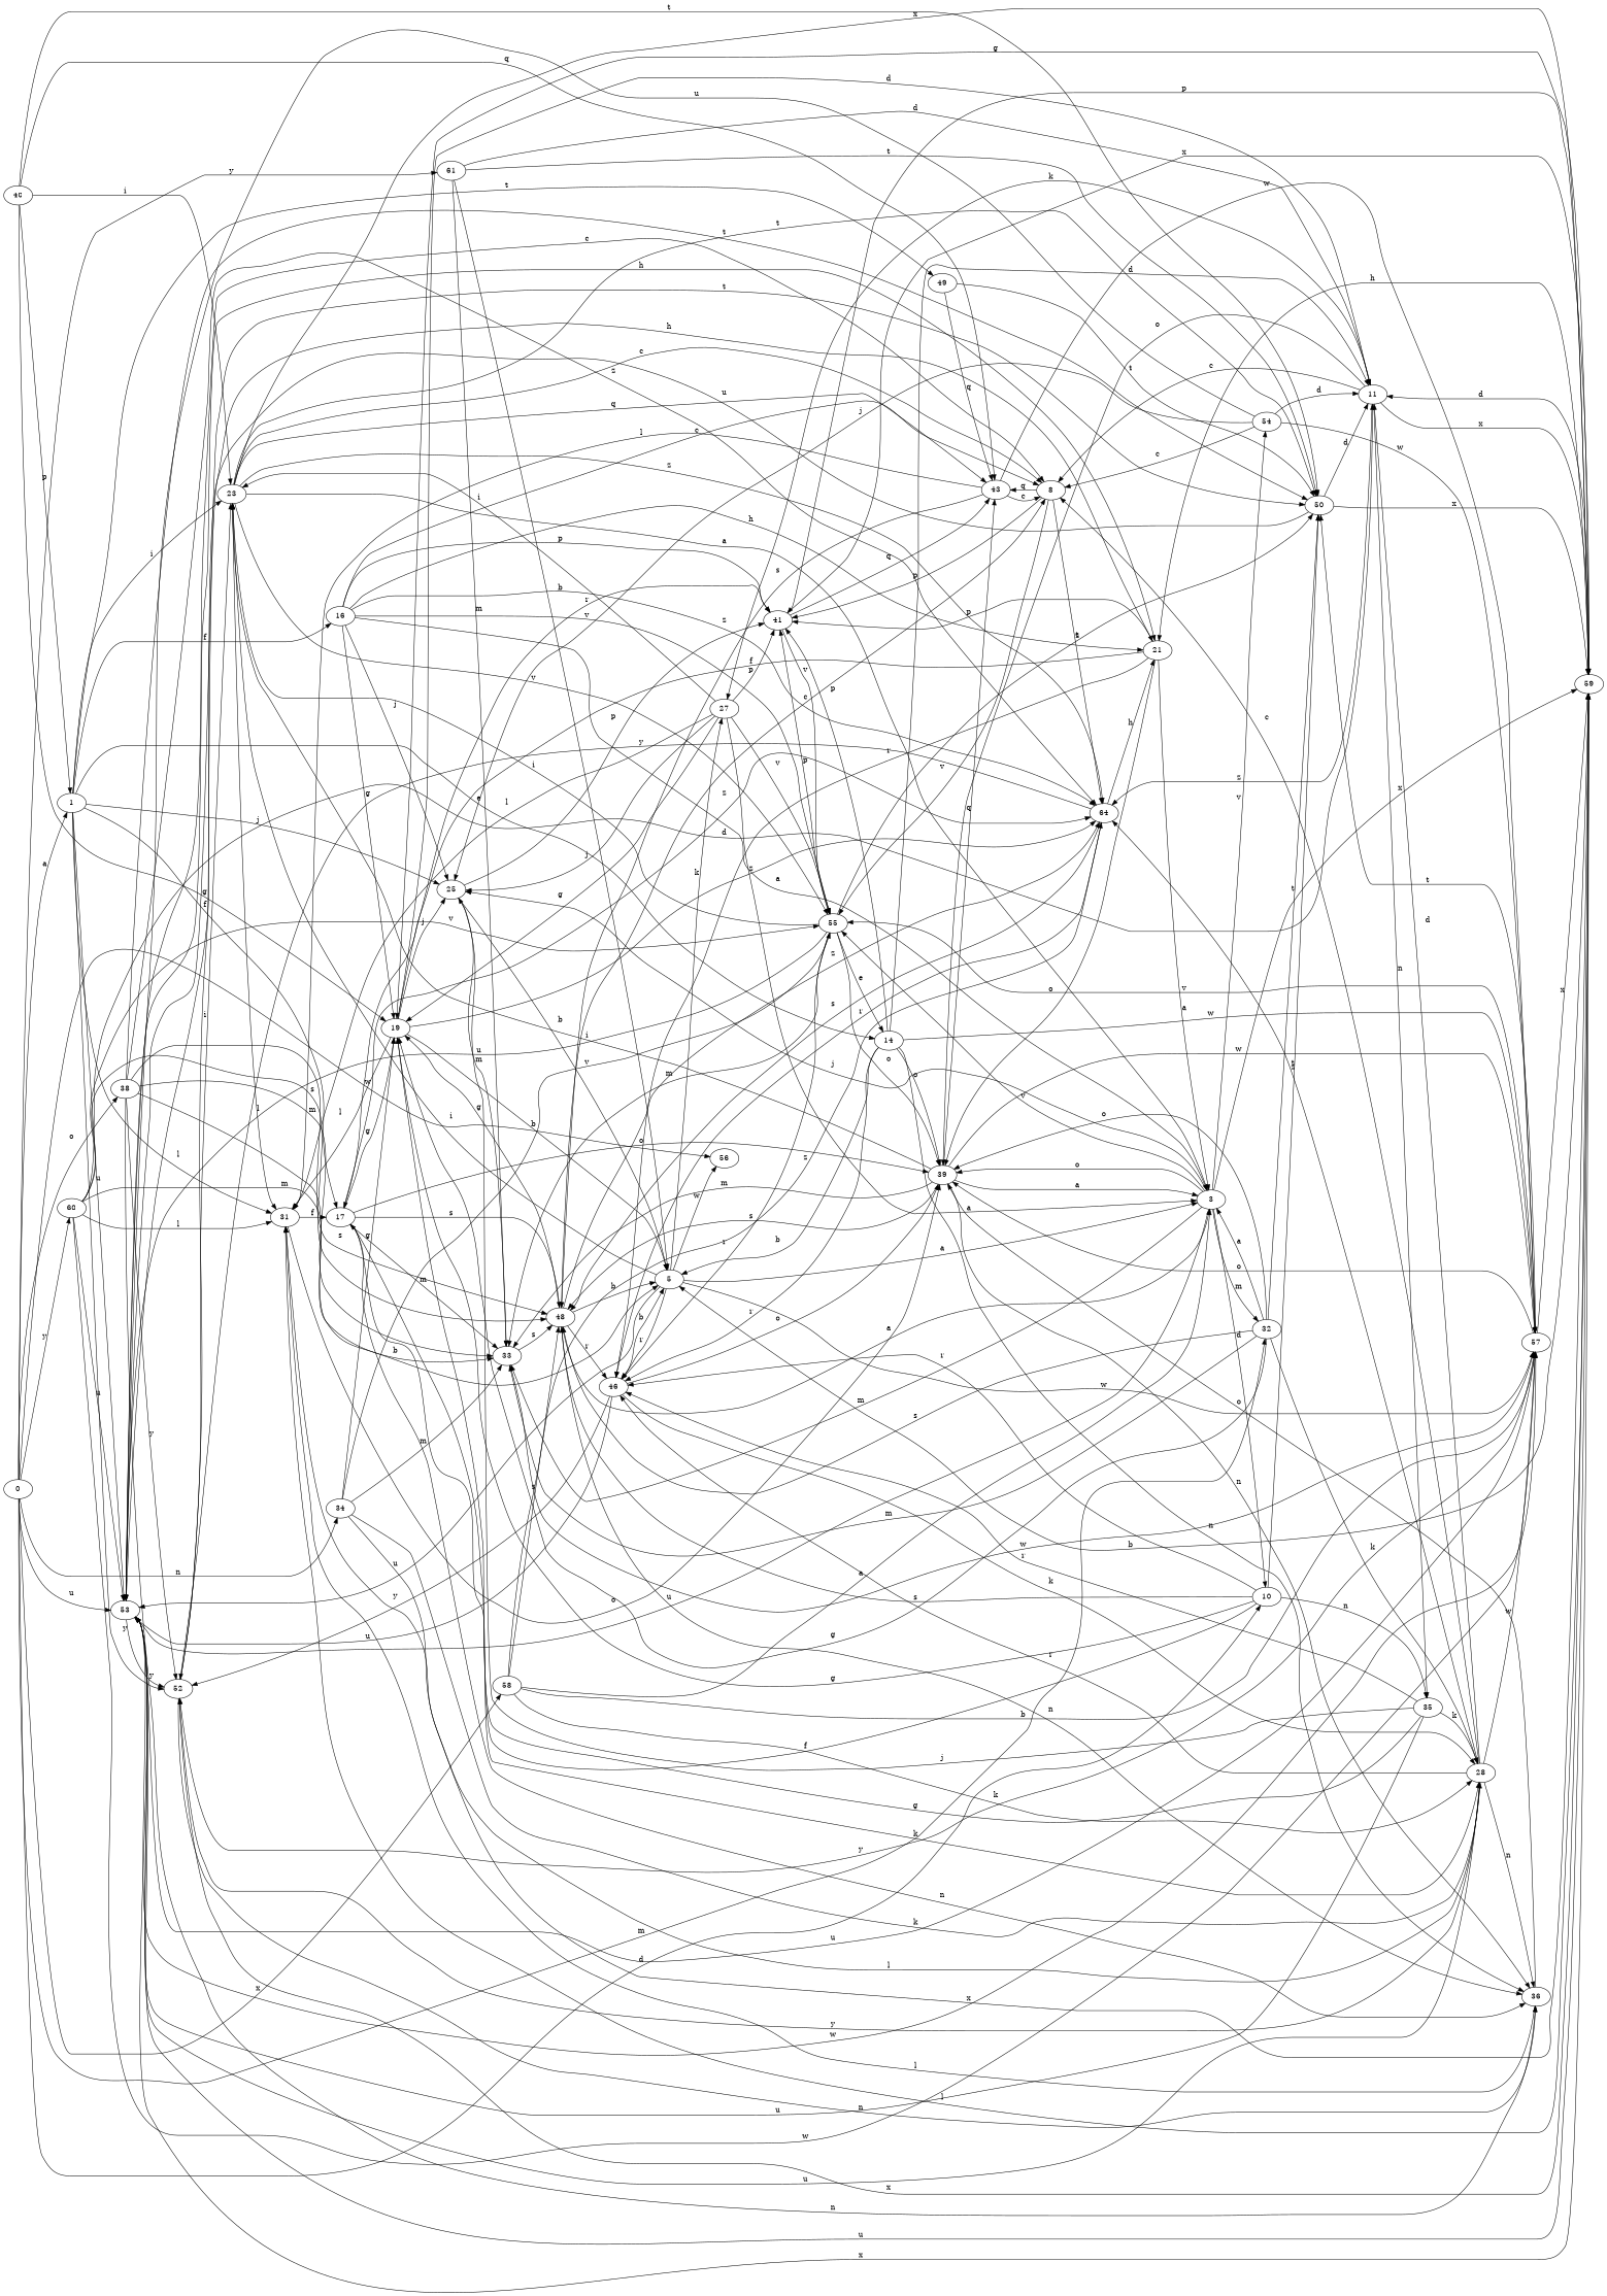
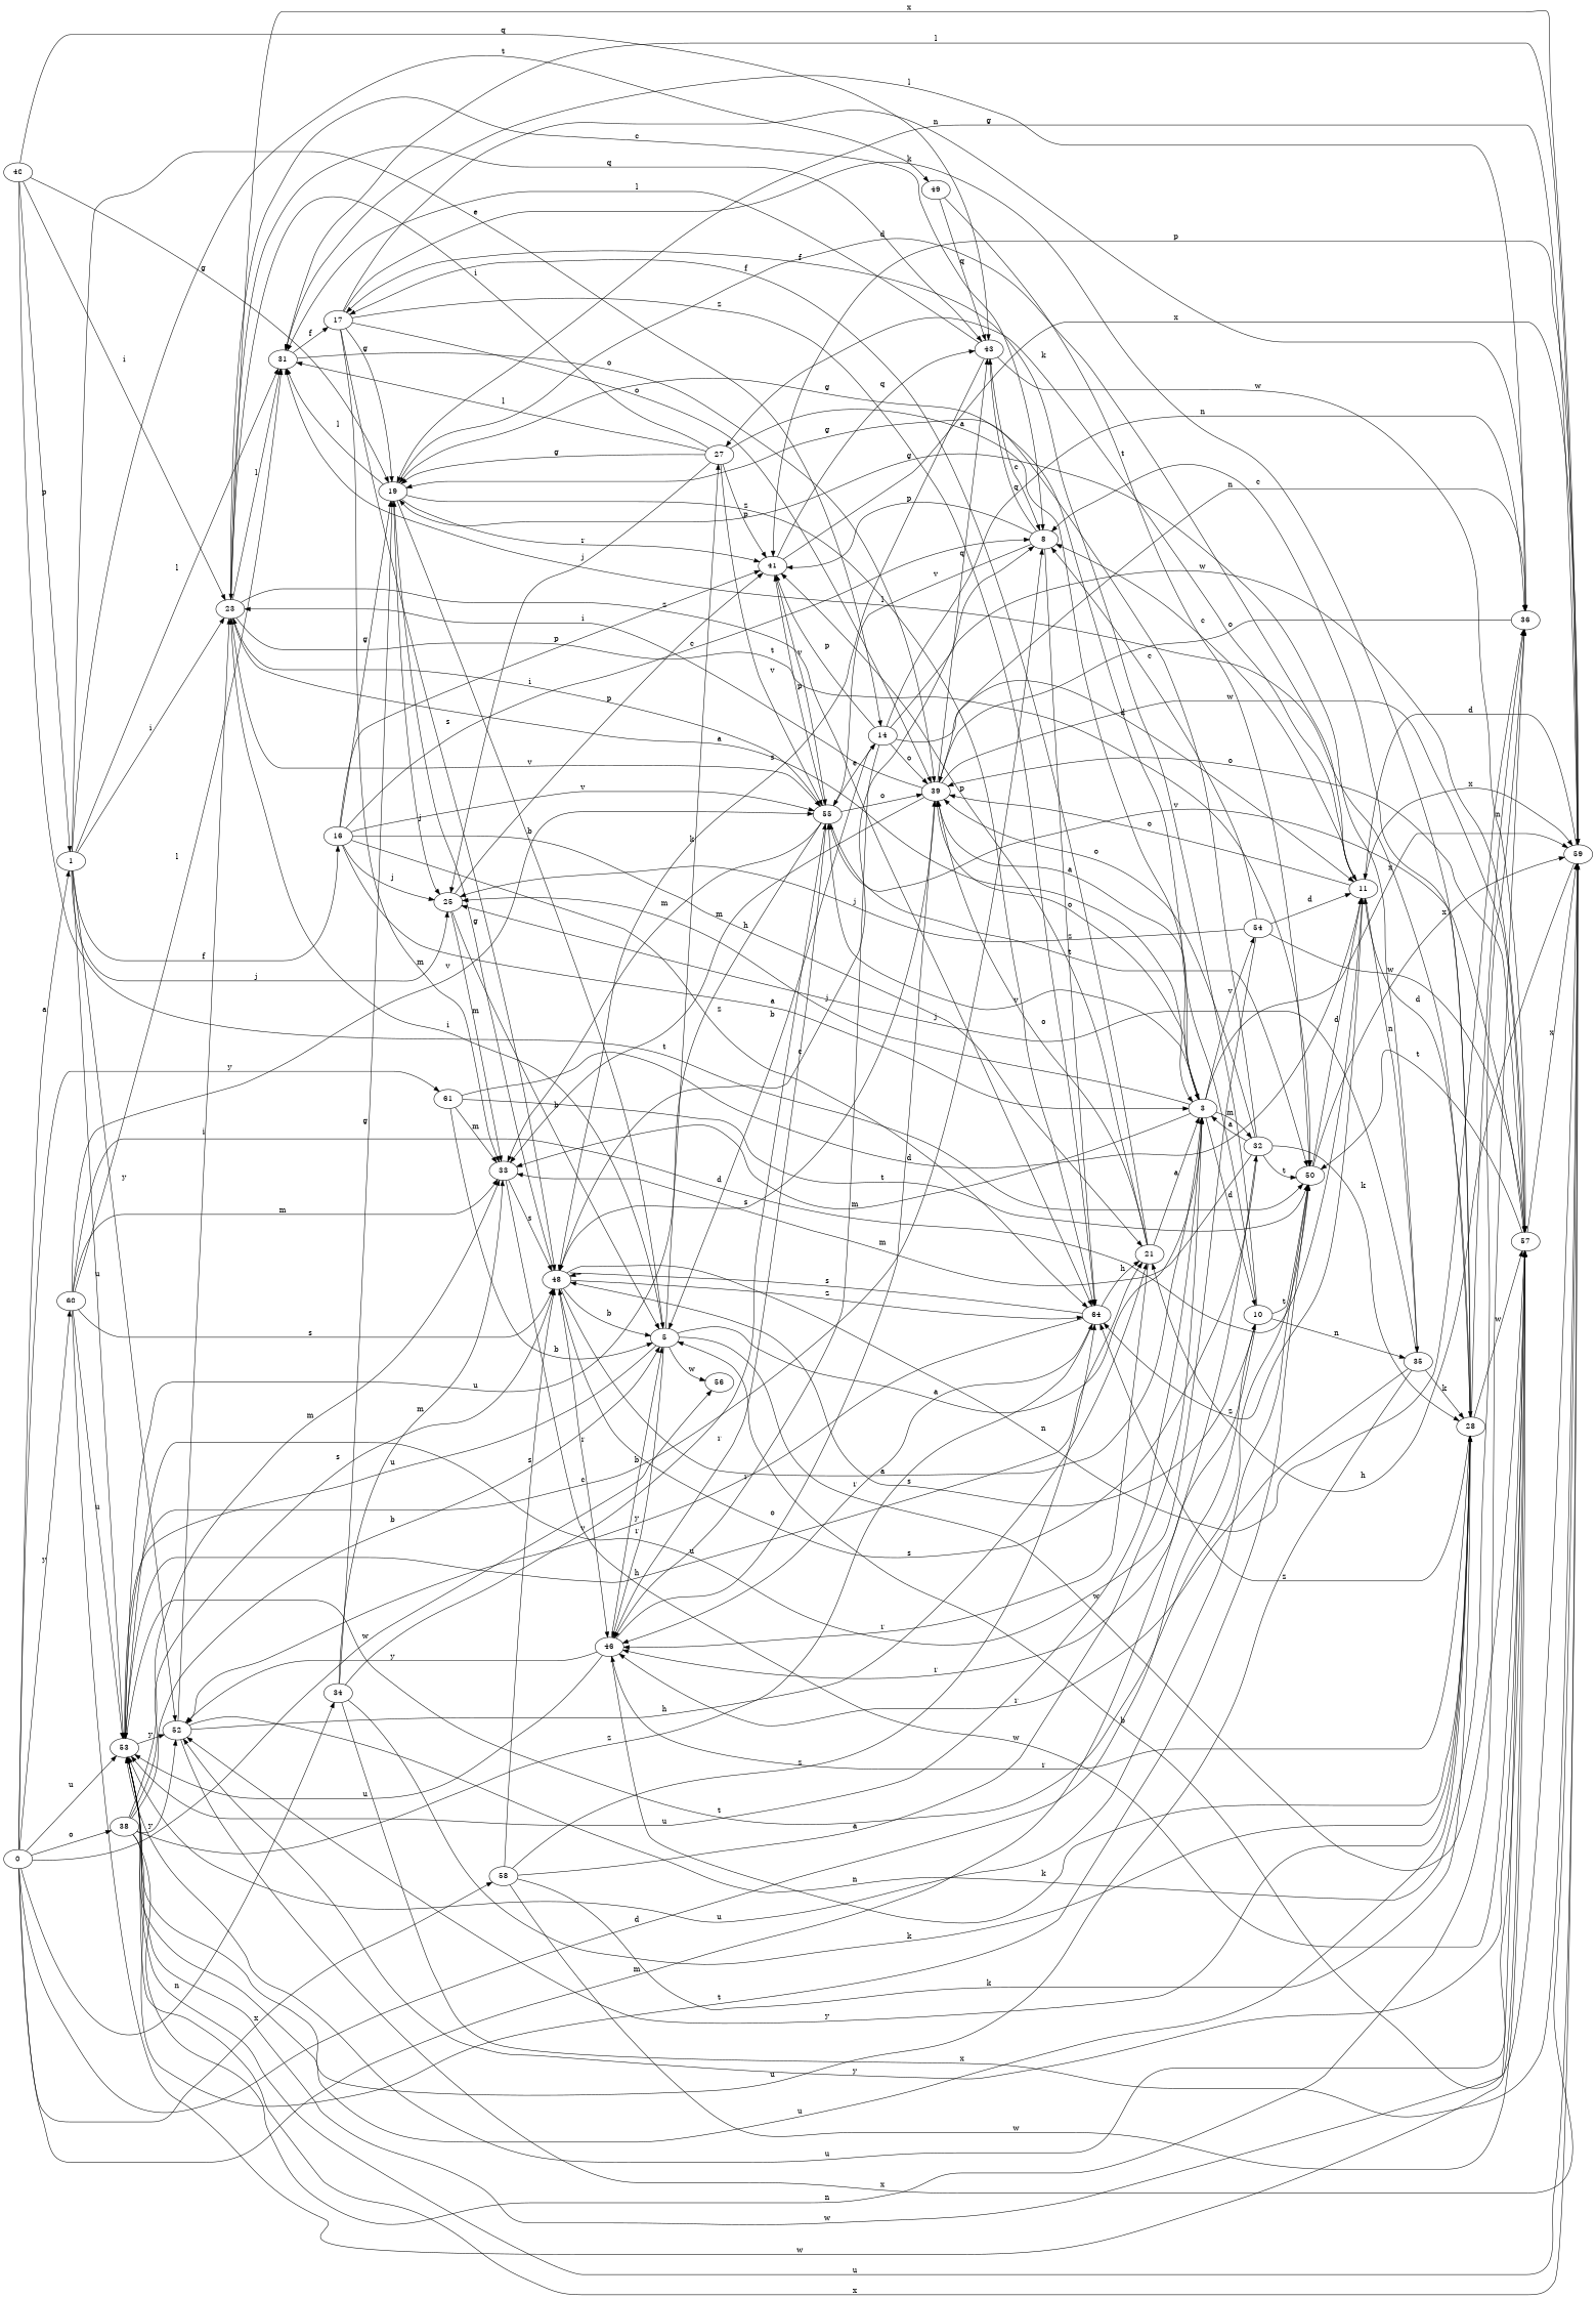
  strict digraph {
    rankdir=LR
    0
    1
    10
    32
    34
    38
    53
    56
    58
    60
    61
    14
    16
    17
    23
    25
    31
    49
    n19 [label=52]
    46
    19
    35
    48
    50
    3
    33
    39
    28
    55
    59
    5
    64
    36
    57
    8
    21
    11
    41
    43
    40
    54
    27
    0 -> 1 [label=a]
    0 -> 10 [label=d]
    0 -> 32 [label=m]
    0 -> 34 [label=n]
    0 -> 38 [label=o]
    0 -> 53 [label=u]
    0 -> 56 [label=w]
    0 -> 58 [label=x]
    0 -> 60 [label=y]
    0 -> 61 [label=y]
    1 -> 53 [label=u]
    1 -> 14 [label=e]
    1 -> 16 [label=f]
-   1 -> 17 [label=f]
    1 -> 23 [label=i]
    1 -> 25 [label=j]
    1 -> 31 [label=l]
    1 -> 49 [label=t]
    1 -> n19 [label=y]
    10 -> 17 [label=f]
    10 -> 46 [label=r]
    10 -> 19 [label=g]
    10 -> 35 [label=n]
    10 -> 48 [label=s]
    10 -> 50 [label=t]
    32 -> 19 [label=g]
    32 -> 48 [label=s]
    32 -> 50 [label=t]
    32 -> 3 [label=a]
    32 -> 33 [label=m]
    32 -> 39 [label=o]
    32 -> 28 [label=k]
    34 -> 19 [label=g]
    34 -> 33 [label=m]
    34 -> 28 [label=k]
    34 -> 55 [label=v]
    34 -> 59 [label=x]
    38 -> n19 [label=y]
    38 -> 48 [label=s]
    38 -> 50 [label=t]
    38 -> 33 [label=m]
    38 -> 5 [label=b]
    38 -> 64 [label=z]
    38 -> 36 [label=n]
    53 -> n19 [label=y]
    53 -> 50 [label=t]
    53 -> 59 [label=x]
    53 -> 57 [label=w]
    53 -> 8 [label=c]
    53 -> 21 [label=h]
    58 -> 48 [label=s]
    58 -> 3 [label=a]
    58 -> 28 [label=k]
    58 -> 64 [label=z]
-   58 -> 57 [label=b]
+   58 -> 57 [label=w]
    60 -> 53 [label=u]
    60 -> 31 [label=l]
    60 -> 48 [label=s]
    60 -> 33 [label=m]
    60 -> 55 [label=v]
    60 -> 57 [label=w]
    60 -> 11 [label=d]
    61 -> 50 [label=t]
    61 -> 33 [label=m]
    61 -> 5 [label=b]
    61 -> 11 [label=d]
    14 -> 46 [label=r]
    14 -> 39 [label=o]
    14 -> 5 [label=b]
    14 -> 36 [label=n]
    14 -> 57 [label=w]
    14 -> 11 [label=d]
    14 -> 41 [label=p]
    16 -> 25 [label=j]
    16 -> 19 [label=g]
    16 -> 3 [label=a]
    16 -> 55 [label=v]
    16 -> 64 [label=z]
    16 -> 8 [label=c]
    16 -> 21 [label=h]
    16 -> 41 [label=p]
    17 -> 19 [label=g]
    17 -> 48 [label=s]
    17 -> 33 [label=m]
    17 -> 39 [label=o]
    17 -> 28 [label=k]
    17 -> 64 [label=z]
    17 -> 36 [label=n]
    23 -> 31 [label=l]
    23 -> 50 [label=t]
    23 -> 3 [label=a]
    23 -> 55 [label=v]
    23 -> 59 [label=x]
    23 -> 64 [label=z]
    23 -> 8 [label=c]
    23 -> 43 [label=q]
    25 -> 33 [label=m]
    25 -> 5 [label=b]
    25 -> 41 [label=p]
    31 -> 17 [label=f]
    31 -> 39 [label=o]
    49 -> 50 [label=t]
    49 -> 43 [label=q]
    n19 -> 23 [label=i]
    n19 -> 59 [label=x]
    n19 -> 36 [label=n]
    n19 -> 21 [label=h]
    46 -> 53 [label=u]
    46 -> n19 [label=y]
    46 -> 39 [label=o]
    46 -> 28 [label=k]
    46 -> 5 [label=b]
    19 -> 25 [label=j]
    19 -> 31 [label=l]
    19 -> 5 [label=b]
    19 -> 64 [label=z]
    19 -> 11 [label=d]
    19 -> 41 [label=r]
    35 -> 53 [label=u]
    35 -> 25 [label=j]
    35 -> 46 [label=r]
    35 -> 19 [label=g]
    35 -> 28 [label=k]
    48 -> 46 [label=r]
    48 -> 19 [label=g]
    48 -> 3 [label=a]
    48 -> 5 [label=b]
    48 -> 64 [label=z]
    48 -> 36 [label=n]
    48 -> 8 [label=c]
    50 -> 53 [label=u]
    50 -> 59 [label=x]
    50 -> 11 [label=d]
    3 -> 10 [label=d]
    3 -> 32 [label=m]
    3 -> 53 [label=u]
    3 -> 25 [label=j]
    3 -> 33 [label=m]
    3 -> 39 [label=o]
    3 -> 55 [label=v]
    3 -> 59 [label=x]
    3 -> 54 [label=v]
    33 -> 48 [label=s]
    33 -> 57 [label=w]
    39 -> 23 [label=i]
    39 -> 48 [label=s]
    39 -> 3 [label=a]
    39 -> 33 [label=m]
    39 -> 36 [label=n]
    39 -> 57 [label=w]
    39 -> 43 [label=q]
    28 -> 53 [label=u]
    28 -> 31 [label=l]
    28 -> n19 [label=y]
    28 -> 46 [label=r]
    28 -> 64 [label=z]
    28 -> 36 [label=n]
    28 -> 57 [label=w]
    28 -> 8 [label=c]
    28 -> 11 [label=d]
    55 -> 53 [label=u]
    55 -> 14 [label=e]
    55 -> 23 [label=i]
    55 -> 46 [label=r]
    55 -> 50 [label=t]
    55 -> 33 [label=m]
    55 -> 39 [label=o]
    55 -> 41 [label=p]
    59 -> 53 [label=u]
    59 -> 31 [label=l]
    59 -> 19 [label=g]
    59 -> 5 [label=b]
    59 -> 21 [label=h]
    59 -> 11 [label=d]
    59 -> 41 [label=p]
    5 -> 53 [label=u]
    5 -> 56 [label=w]
    5 -> 23 [label=i]
    5 -> 46 [label=r]
    5 -> 3 [label=a]
    5 -> 57 [label=w]
    5 -> 27 [label=k]
    64 -> n19 [label=y]
    64 -> 46 [label=r]
    64 -> 48 [label=s]
    64 -> 21 [label=h]
    36 -> 31 [label=l]
    36 -> 39 [label=o]
    57 -> 53 [label=u]
    57 -> n19 [label=y]
    57 -> 50 [label=t]
    57 -> 39 [label=o]
    57 -> 55 [label=v]
    57 -> 59 [label=x]
    8 -> 55 [label=v]
    8 -> 64 [label=z]
    8 -> 41 [label=p]
    8 -> 43 [label=q]
    21 -> 17 [label=f]
    21 -> 46 [label=r]
    21 -> 3 [label=a]
    21 -> 39 [label=o]
    21 -> 41 [label=p]
    11 -> 35 [label=n]
    11 -> 39 [label=o]
    11 -> 59 [label=x]
    11 -> 64 [label=z]
    11 -> 8 [label=c]
    11 -> 27 [label=k]
    41 -> 55 [label=v]
    41 -> 59 [label=x]
    41 -> 43 [label=q]
    43 -> 31 [label=l]
    43 -> 48 [label=s]
    43 -> 57 [label=w]
    43 -> 8 [label=c]
    40 -> 1 [label=p]
    40 -> 23 [label=i]
    40 -> 19 [label=g]
    40 -> 50 [label=t]
    40 -> 43 [label=q]
    54 -> 53 [label=u]
    54 -> 25 [label=j]
    54 -> 57 [label=w]
    54 -> 8 [label=c]
    54 -> 11 [label=d]
    27 -> 23 [label=i]
    27 -> 25 [label=j]
    27 -> 31 [label=l]
    27 -> 19 [label=g]
    27 -> 3 [label=a]
    27 -> 55 [label=v]
    27 -> 41 [label=p]
  }
